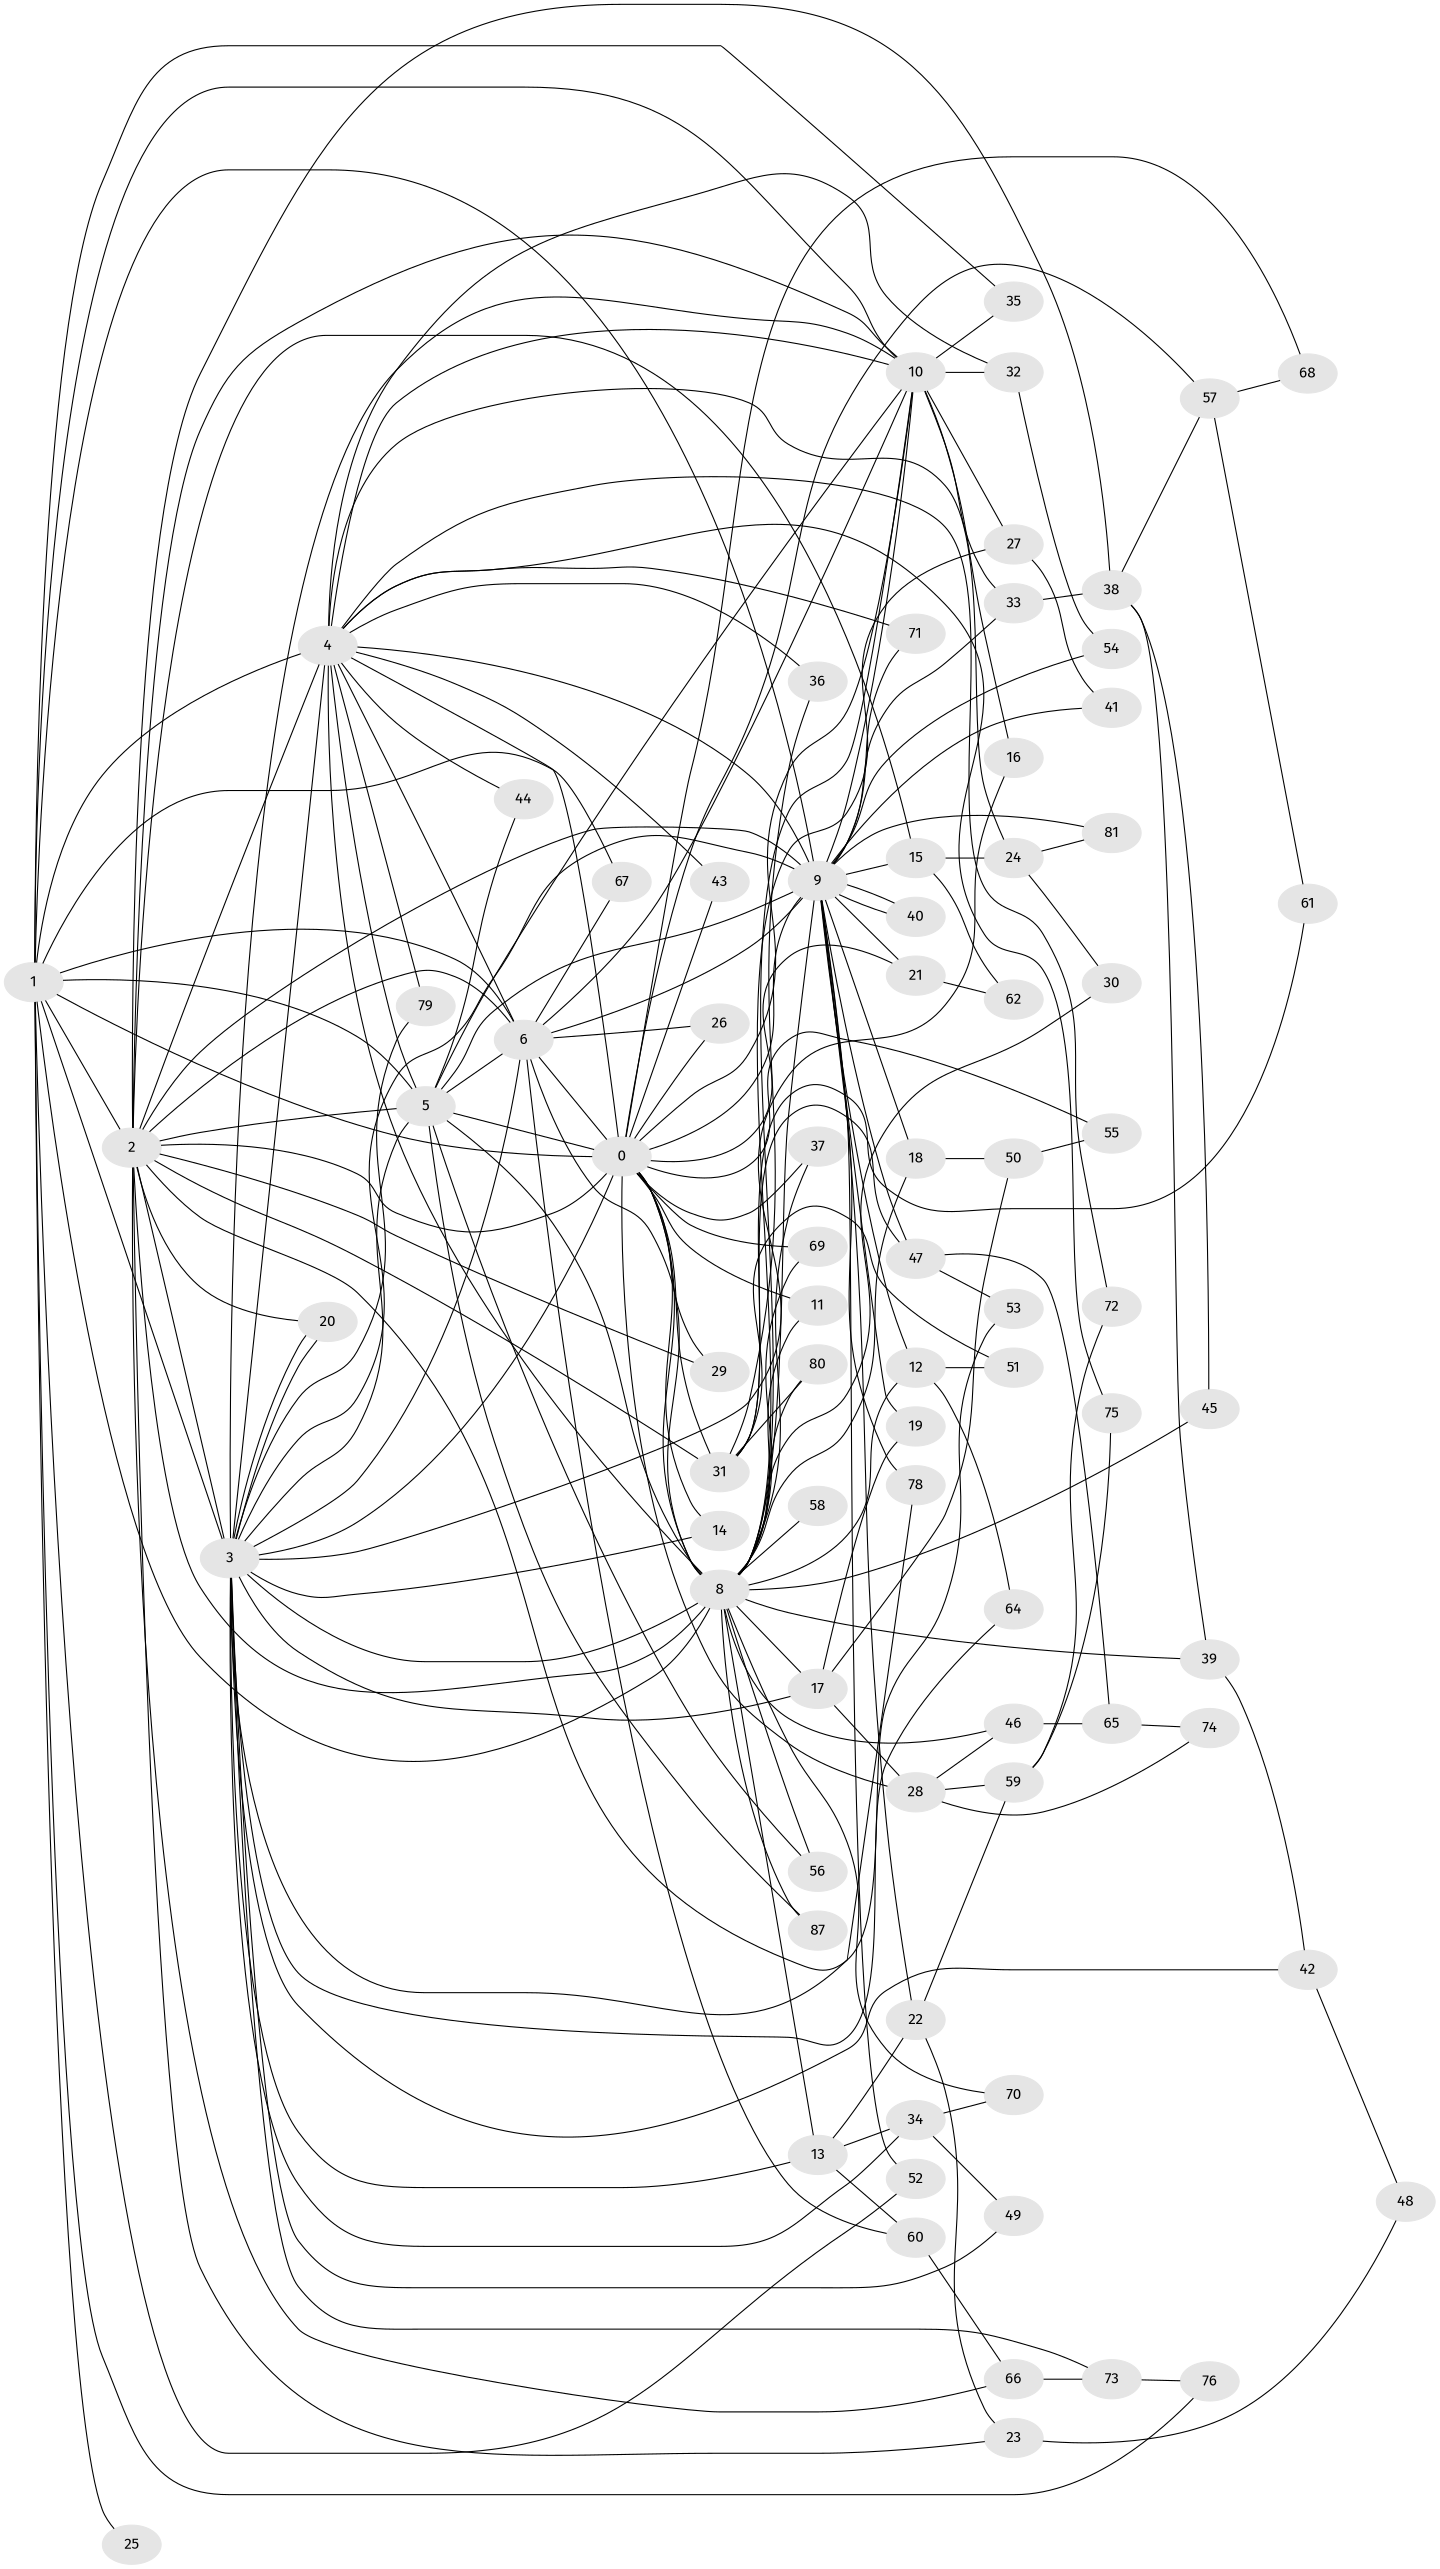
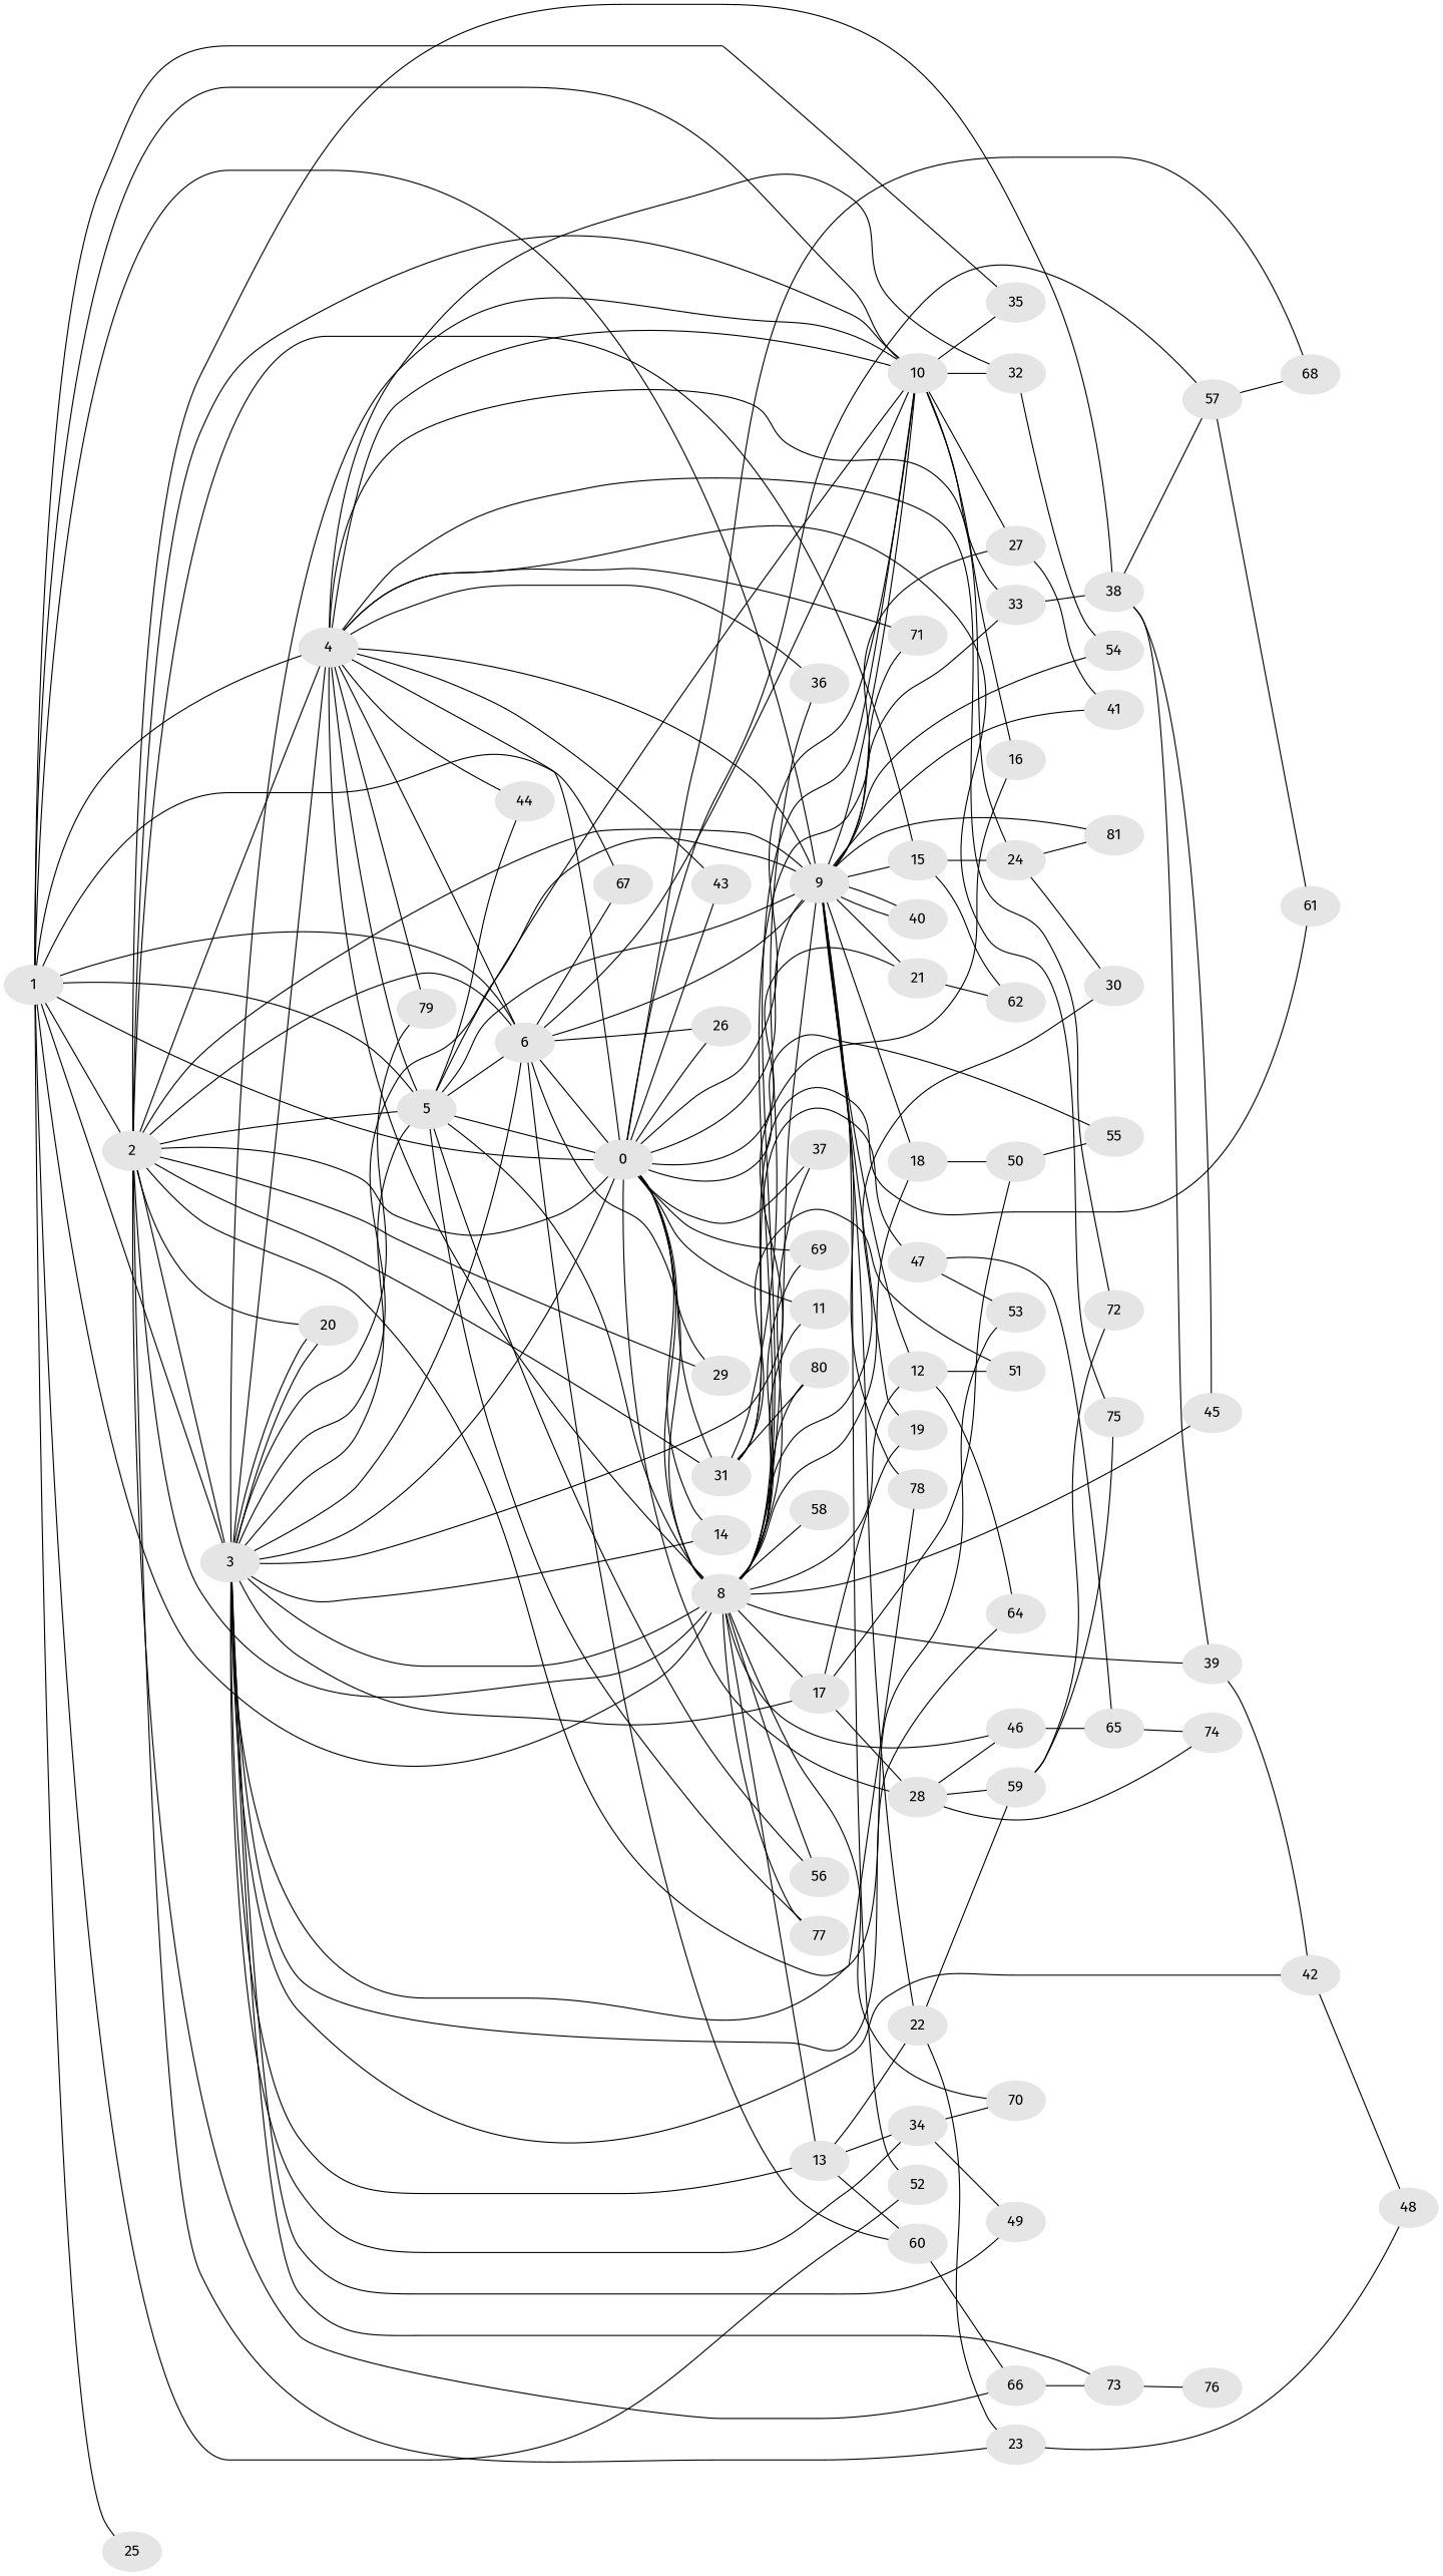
  graph {
    fontname="Fira Sans"
    rankdir=LR
    node [color=gray90 fontname="Fira Sans" style=filled]
    edge [fontname="Fira Sans"]
    1
    2
    3
    4
    5
    6
    n7 [label=0]
    8
    9
    10
    25
    35
    52
    67
    76
    15
    23
    29
    31
    38
    53
    66
    20
    13
    14
    16
    17
    34
    42
    49
    64
    73
    78
    79
    24
    32
    36
    43
    44
    71
    72
    75
    56
-   77 [label=87]
+   77
    26
    60
    11
    21
    28
    37
    55
    57
    68
    69
    58
    12
    18
    27
    30
    39
    45
    46
    70
    80
    19
    22
    33
    40
    41
    47
    54
    81
    62
    48
    51
    61
    50
    59
    74
    65
    1 -- 2
    1 -- 3
    1 -- 4
    1 -- 5
    1 -- 6
    1 -- n7
    1 -- 8
    1 -- 9
    1 -- 10
    1 -- 25
    1 -- 35
    1 -- 52
    1 -- 67
-   1 -- 76
    2 -- 3
    2 -- 4
    2 -- 5
    2 -- 6
    2 -- n7
    2 -- 8
    2 -- 9
    2 -- 10
    2 -- 15
    2 -- 23
    2 -- 29
    2 -- 31
    2 -- 38
    2 -- 53
    2 -- 66
    2 -- 20
    3 -- 4
    3 -- 5
    3 -- 6
    3 -- n7
    3 -- 8
    3 -- 9
    3 -- 10
    3 -- 20
    3 -- 20
    3 -- 13
    3 -- 14
    3 -- 16
    3 -- 17
    3 -- 34
    3 -- 42
    3 -- 49
    3 -- 64
    3 -- 73
    3 -- 78
    3 -- 79
    4 -- 5
    4 -- 6
    4 -- n7
    4 -- 8
    4 -- 9
    4 -- 10
    4 -- 79
    4 -- 24
    4 -- 32
    4 -- 36
    4 -- 43
    4 -- 44
    4 -- 71
    4 -- 72
    4 -- 75
    5 -- 6
    5 -- n7
    5 -- 8
    5 -- 9
    5 -- 10
    5 -- 44
    5 -- 56
    5 -- 77
    6 -- n7
    6 -- 8
    6 -- 9
    6 -- 10
    6 -- 67
    6 -- 26
    6 -- 60
    n7 -- 8
    n7 -- 9
    n7 -- 10
    n7 -- 29
    n7 -- 31
    n7 -- 14
    n7 -- 43
    n7 -- 26
    n7 -- 11
    n7 -- 21
    n7 -- 28
    n7 -- 37
    n7 -- 55
    n7 -- 57
    n7 -- 68
    n7 -- 69
    8 -- 9
    8 -- 10
    8 -- 13
    8 -- 17
    8 -- 56
    8 -- 77
    8 -- 11
    8 -- 37
    8 -- 69
    8 -- 58
    8 -- 12
    8 -- 18
    8 -- 27
    8 -- 30
    8 -- 39
    8 -- 45
    8 -- 46
    8 -- 70
    8 -- 80
    9 -- 10
    9 -- 52
    9 -- 15
    9 -- 78
    9 -- 71
    9 -- 21
    9 -- 12
    9 -- 18
    9 -- 19
    9 -- 22
    9 -- 33
    9 -- 40
    9 -- 40
    9 -- 41
-   9 -- 47
    9 -- 54
    9 -- 81
    10 -- 35
    10 -- 16
    10 -- 32
    10 -- 27
    10 -- 33
    15 -- 24
    15 -- 62
    23 -- 48
    31 -- 36
    31 -- 80
    31 -- 47
    31 -- 51
    31 -- 61
    38 -- 57
    38 -- 39
    38 -- 45
    66 -- 73
    13 -- 34
    13 -- 60
    13 -- 22
    17 -- 28
    17 -- 19
    17 -- 50
    34 -- 49
    34 -- 70
    42 -- 48
    73 -- 76
    24 -- 30
    24 -- 81
    32 -- 54
    60 -- 66
    21 -- 62
    28 -- 46
    28 -- 59
    28 -- 74
    57 -- 68
    57 -- 61
    12 -- 64
    12 -- 51
    18 -- 50
    27 -- 41
    39 -- 42
    46 -- 65
    22 -- 23
    22 -- 59
    33 -- 38
    47 -- 53
    47 -- 65
    50 -- 55
    59 -- 72
    59 -- 75
    65 -- 74
  }
